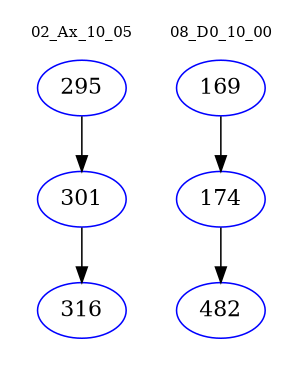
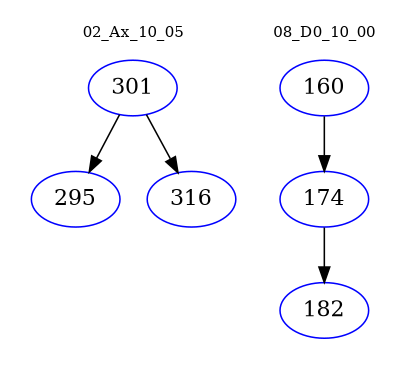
  digraph {
    node [color=blue]
    edge [color=black]
    n1 [label=301]
    n2 [label=295]
    n3 [label=316]
    n4 [label=174]
-   n5 [label=169]
-   n6 [label=482]
+   n5 [label=160]
+   n6 [label=182]
    subgraph cluster_1 {
      color=white
      fontsize=10
      label="02_Ax_10_05"
      n1
      n2
      n3
    }
    subgraph cluster_2 {
      color=white
      fontsize=10
      label="08_D0_10_00"
      n4
      n5
      n6
    }
-   n2 -> n1
+   n1 -> n2
    n1 -> n3
    n4 -> n6
    n5 -> n4
  }
